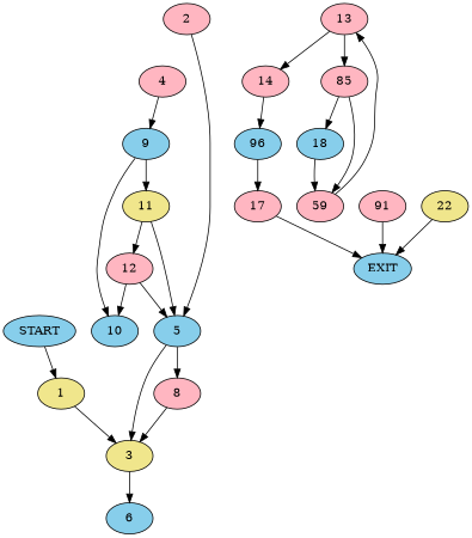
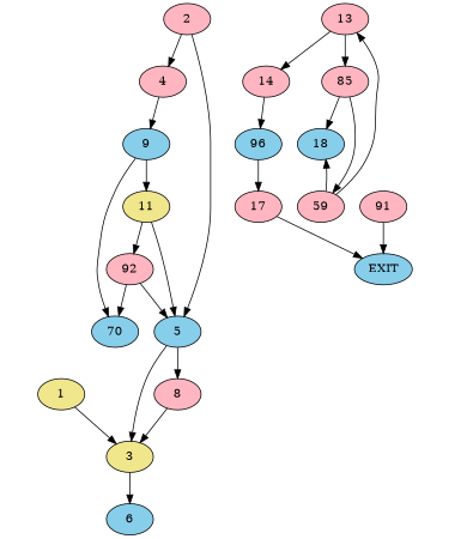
  digraph {
    node [fillcolor=lightpink style=filled]
-   n1 [fillcolor=skyblue label=START]
    1 [fillcolor=khaki]
    3 [fillcolor=khaki]
    n4 [fillcolor=skyblue label=EXIT]
    2
    4
    5 [fillcolor=skyblue]
    6 [fillcolor=skyblue]
    9 [fillcolor=skyblue]
    8
-   10 [fillcolor=skyblue]
+   10 [fillcolor=skyblue label=70]
    11 [fillcolor=khaki]
    13
    14
    n15 [label=85]
-   12
+   12 [label=92]
    n17 [fillcolor=skyblue label=96]
    18 [fillcolor=skyblue]
    n19 [label=59]
    17
    n21 [label=91]
-   22 [fillcolor=khaki]
-   n1 -> 1
    1 -> 3
    3 -> 6
+   2 -> 4
    2 -> 5
    4 -> 9
    5 -> 3
    5 -> 8
    9 -> 10
    9 -> 11
    8 -> 3
    11 -> 5
    11 -> 12
    13 -> 14
    13 -> n15
    14 -> n17
    n15 -> 18
    n15 -> n19
    12 -> 5
    12 -> 10
    n17 -> 17
-   18 -> n19
+   n19 -> 18
    n19 -> 13
    17 -> n4
    n21 -> n4
-   22 -> n4
  }
